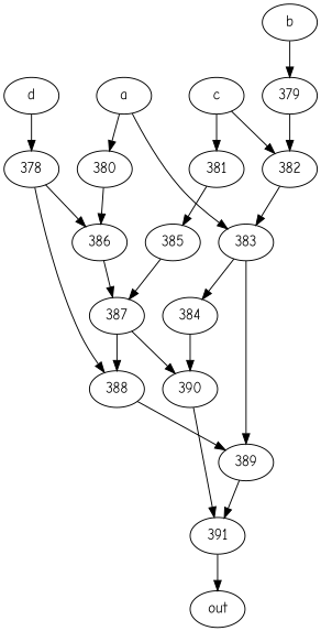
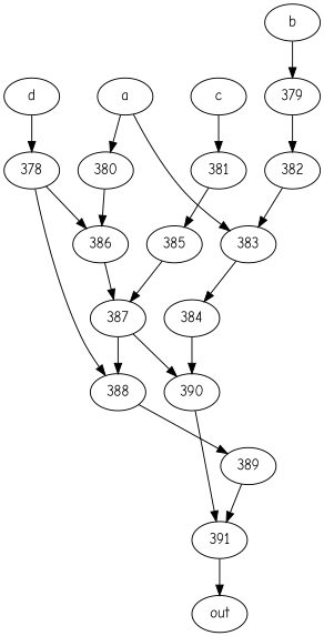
  strict digraph {
    fontname="Comic Neue"
    node [fontname="Comic Neue"]
    edge [fontname="Comic Neue"]
    391
    out
    a
    380
    383
    386
    389
    384
    387
    390
    388
    b
    379
    382
    385
    c
    381
    d
    378
    391 -> out
    a -> 380
    a -> 383
    380 -> 386
-   383 -> 389
    383 -> 384
    386 -> 387
    389 -> 391
    384 -> 390
    387 -> 390
    387 -> 388
    390 -> 391
    388 -> 389
    b -> 379
    379 -> 382
    382 -> 383
    385 -> 387
-   c -> 382
    c -> 381
    381 -> 385
    d -> 378
    378 -> 386
    378 -> 388
  }
